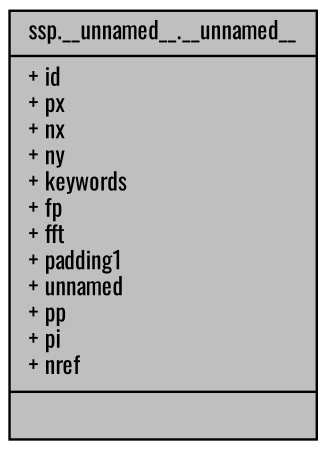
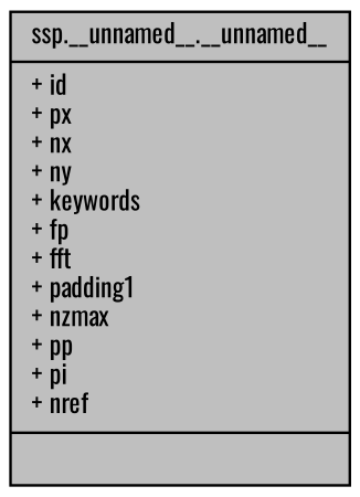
  digraph {
    fontname=Oswald
-   n1 [color=black fillcolor=grey75 fontcolor=black fontname=Oswald fontsize=10 height=0.2 label="{ssp.__unnamed__.__unnamed__\n|+ id\l+ px\l+ nx\l+ ny\l+ keywords\l+ fp\l+ fft\l+ padding1\l+ unnamed\l+ pp\l+ pi\l+ nref\l|}" shape=record style=filled width=0.4]
+   n1 [color=black fillcolor=grey75 fontcolor=black fontname=Oswald fontsize=10 height=0.2 label="{ssp.__unnamed__.__unnamed__\n|+ id\l+ px\l+ nx\l+ ny\l+ keywords\l+ fp\l+ fft\l+ padding1\l+ nzmax\l+ pp\l+ pi\l+ nref\l|}" shape=record style=filled width=0.4]
  }
